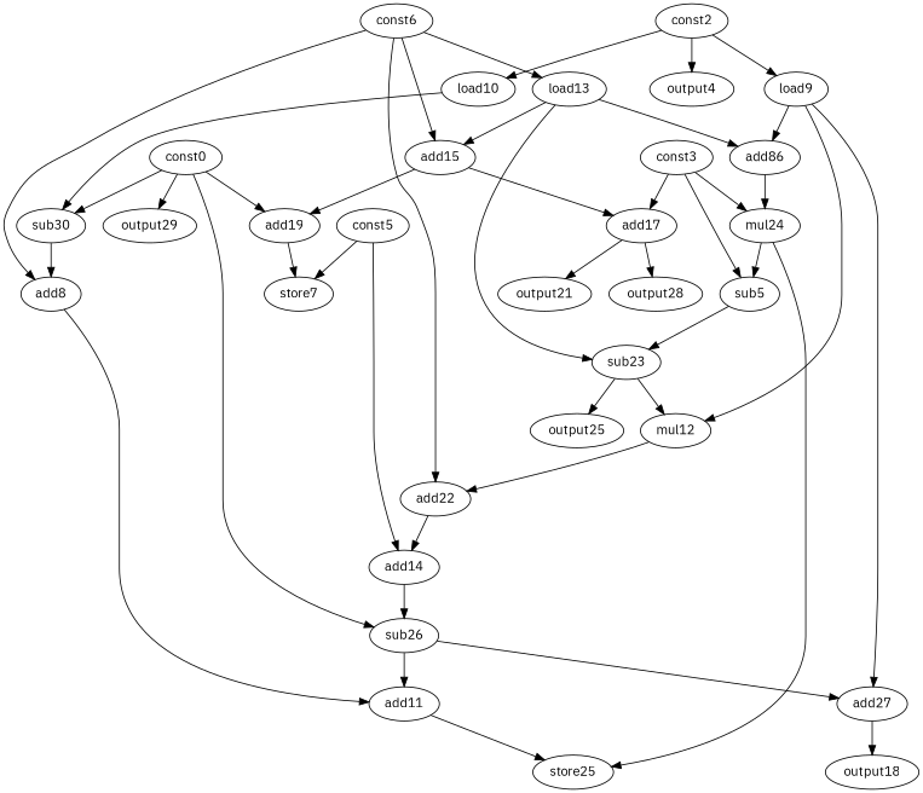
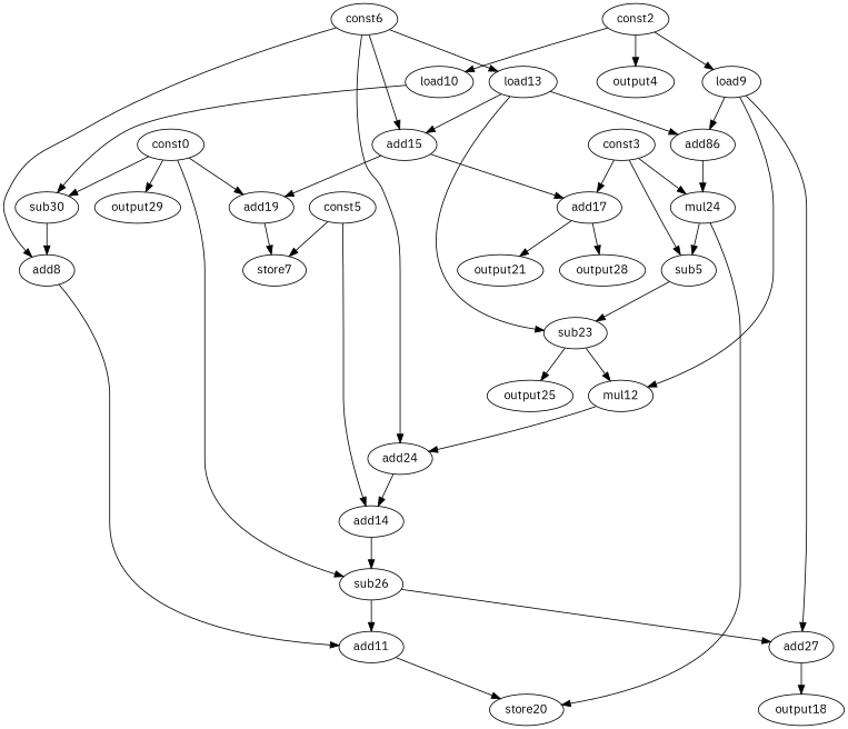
  digraph {
    fontname="IBM Plex Sans"
    node [fontname="IBM Plex Sans" opcode=add]
    edge [fontname="IBM Plex Sans" operand=0]
    const0 [opcode=const]
    add19
    sub26 [opcode=sub]
    output29 [opcode=output]
    sub30 [opcode=sub]
    store7 [opcode=store]
    add11
    add27
    add8
    n10 [label=const5 opcode=const]
    add14
    const2 [opcode=const]
    output4 [opcode=output]
    load9 [opcode=load]
    load10 [opcode=load]
    mul12 [opcode=mul]
    n17 [label=add86]
    mul24 [opcode=mul]
    sub5 [opcode=sub]
-   store20 [opcode=store label=store25]
+   store20 [opcode=store]
    const3 [opcode=const]
    add17
    sub23 [opcode=sub]
    output21 [opcode=output]
    output28 [opcode=output]
    output25 [opcode=output]
    const6 [opcode=const]
    load13 [opcode=load]
    add15
-   add22
+   add22 [label=add24]
    output18 [opcode=output]
    const0 -> add19
    const0 -> sub26
    const0 -> output29
    const0 -> sub30
    add19 -> store7 [operand=1]
    sub26 -> add11 [operand=1]
    sub26 -> add27 [operand=1]
    sub30 -> add8
    add11 -> store20 [operand=1]
    add27 -> output18
    add8 -> add11
    n10 -> store7
    n10 -> add14
    add14 -> sub26 [operand=1]
    const2 -> output4
    const2 -> load9
    const2 -> load10
    load9 -> add27
    load9 -> mul12
    load9 -> n17
    load10 -> sub30 [operand=1]
    mul12 -> add22
    n17 -> mul24
    mul24 -> sub5
    mul24 -> store20
    sub5 -> sub23 [operand=1]
    const3 -> mul24 [operand=1]
    const3 -> sub5 [operand=1]
    const3 -> add17
    add17 -> output21
    add17 -> output28
    sub23 -> mul12 [operand=1]
    sub23 -> output25
    const6 -> add8 [operand=1]
    const6 -> load13
    const6 -> add15 [operand=1]
    const6 -> add22 [operand=1]
    load13 -> n17 [operand=1]
    load13 -> sub23
    load13 -> add15
    add15 -> add19 [operand=1]
    add15 -> add17 [operand=1]
    add22 -> add14 [operand=1]
  }
